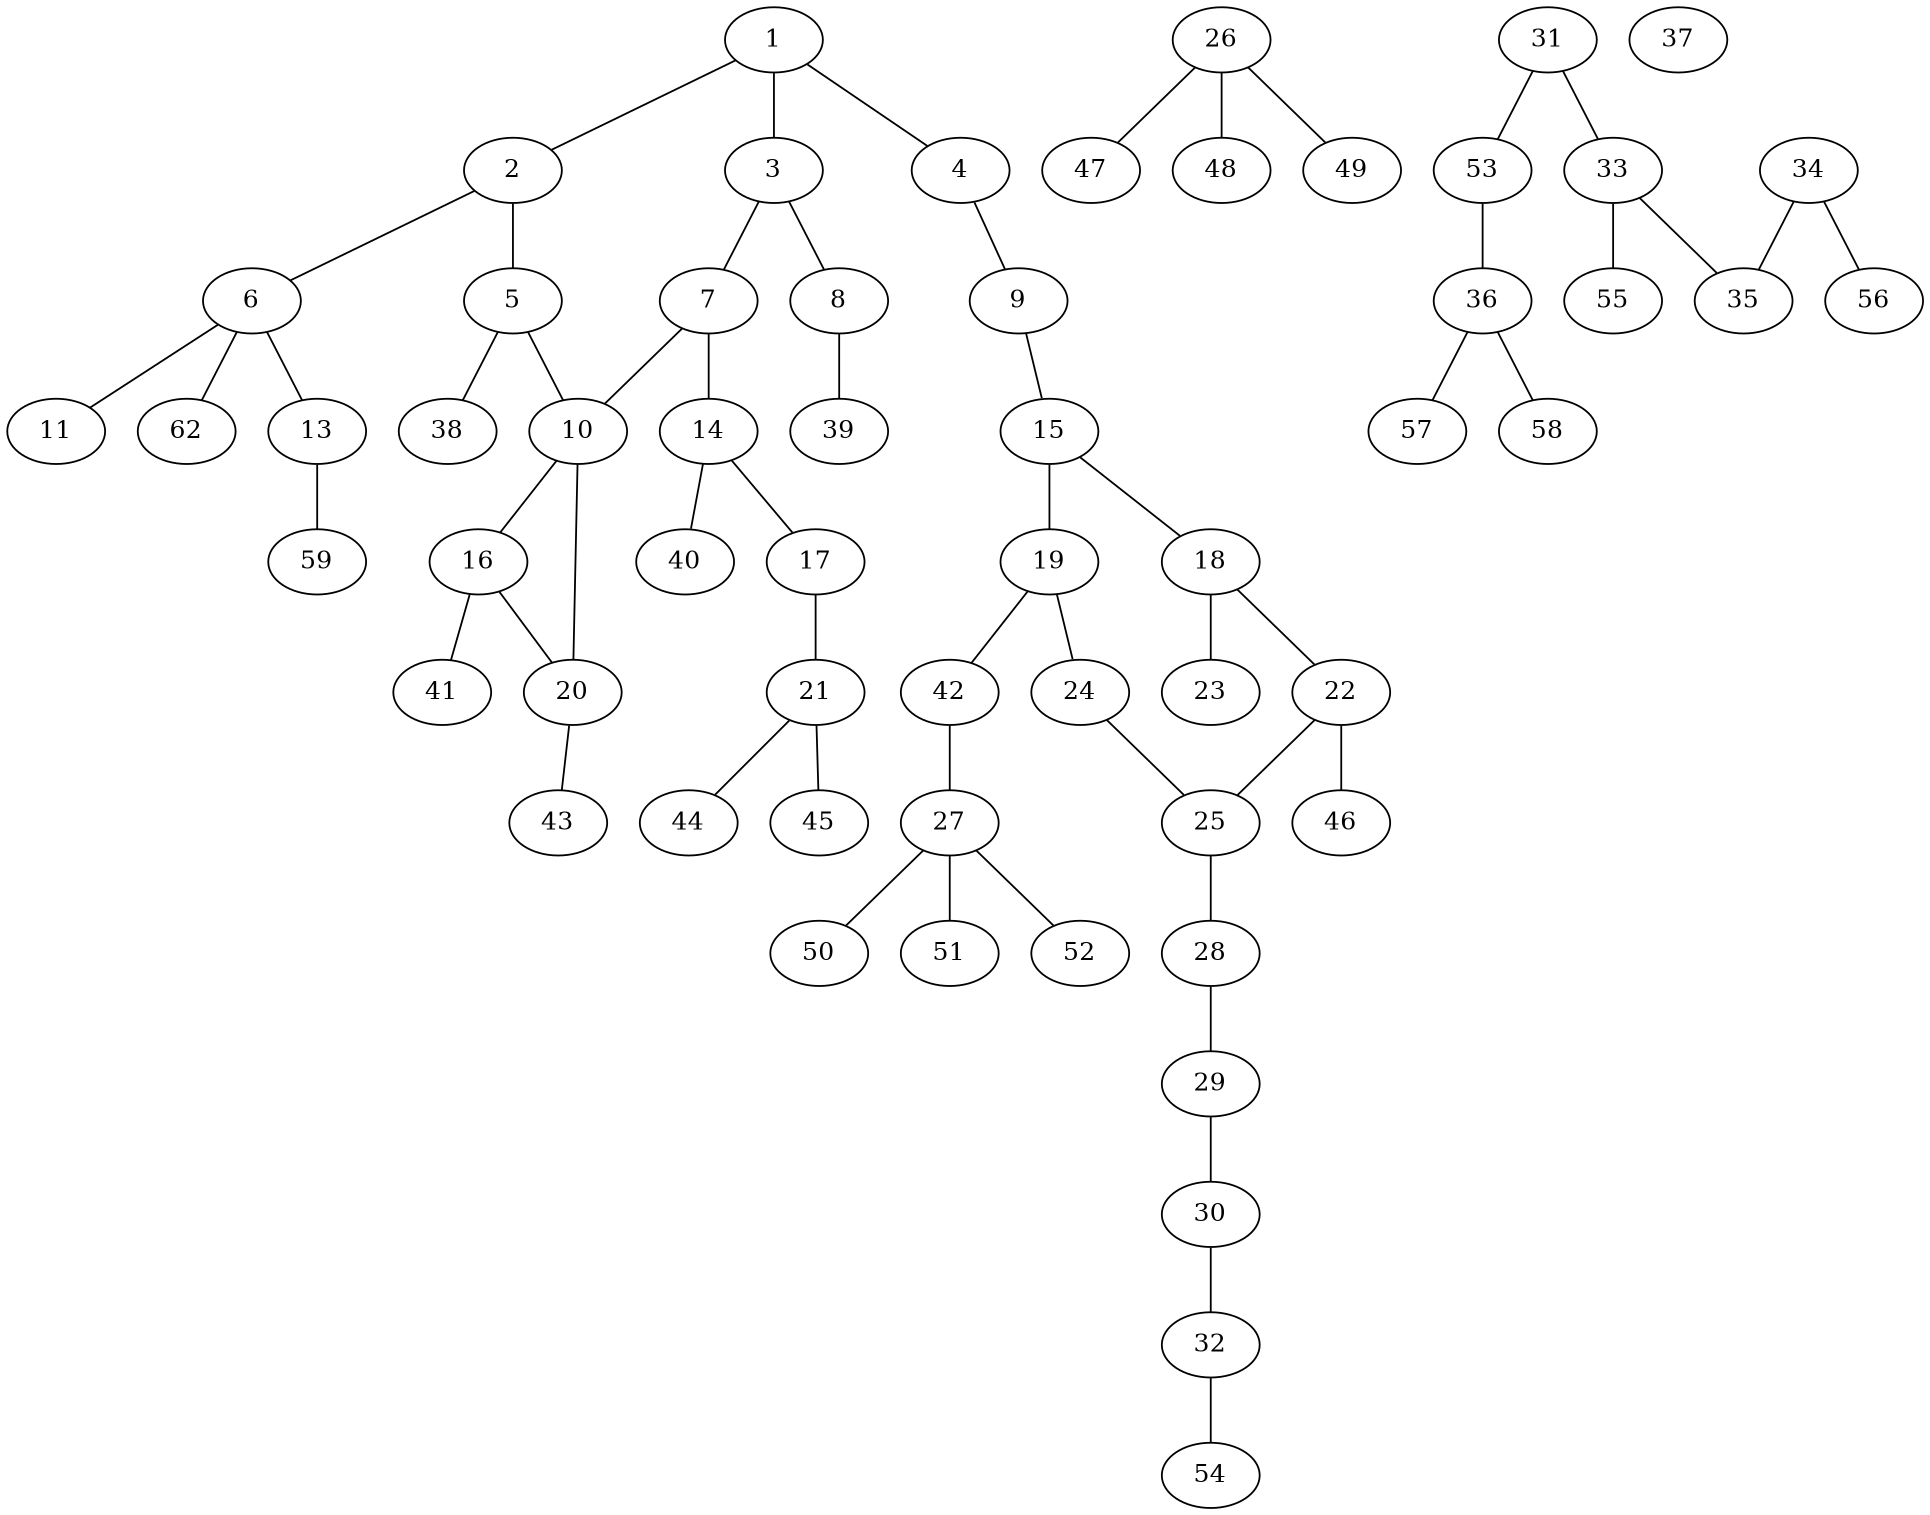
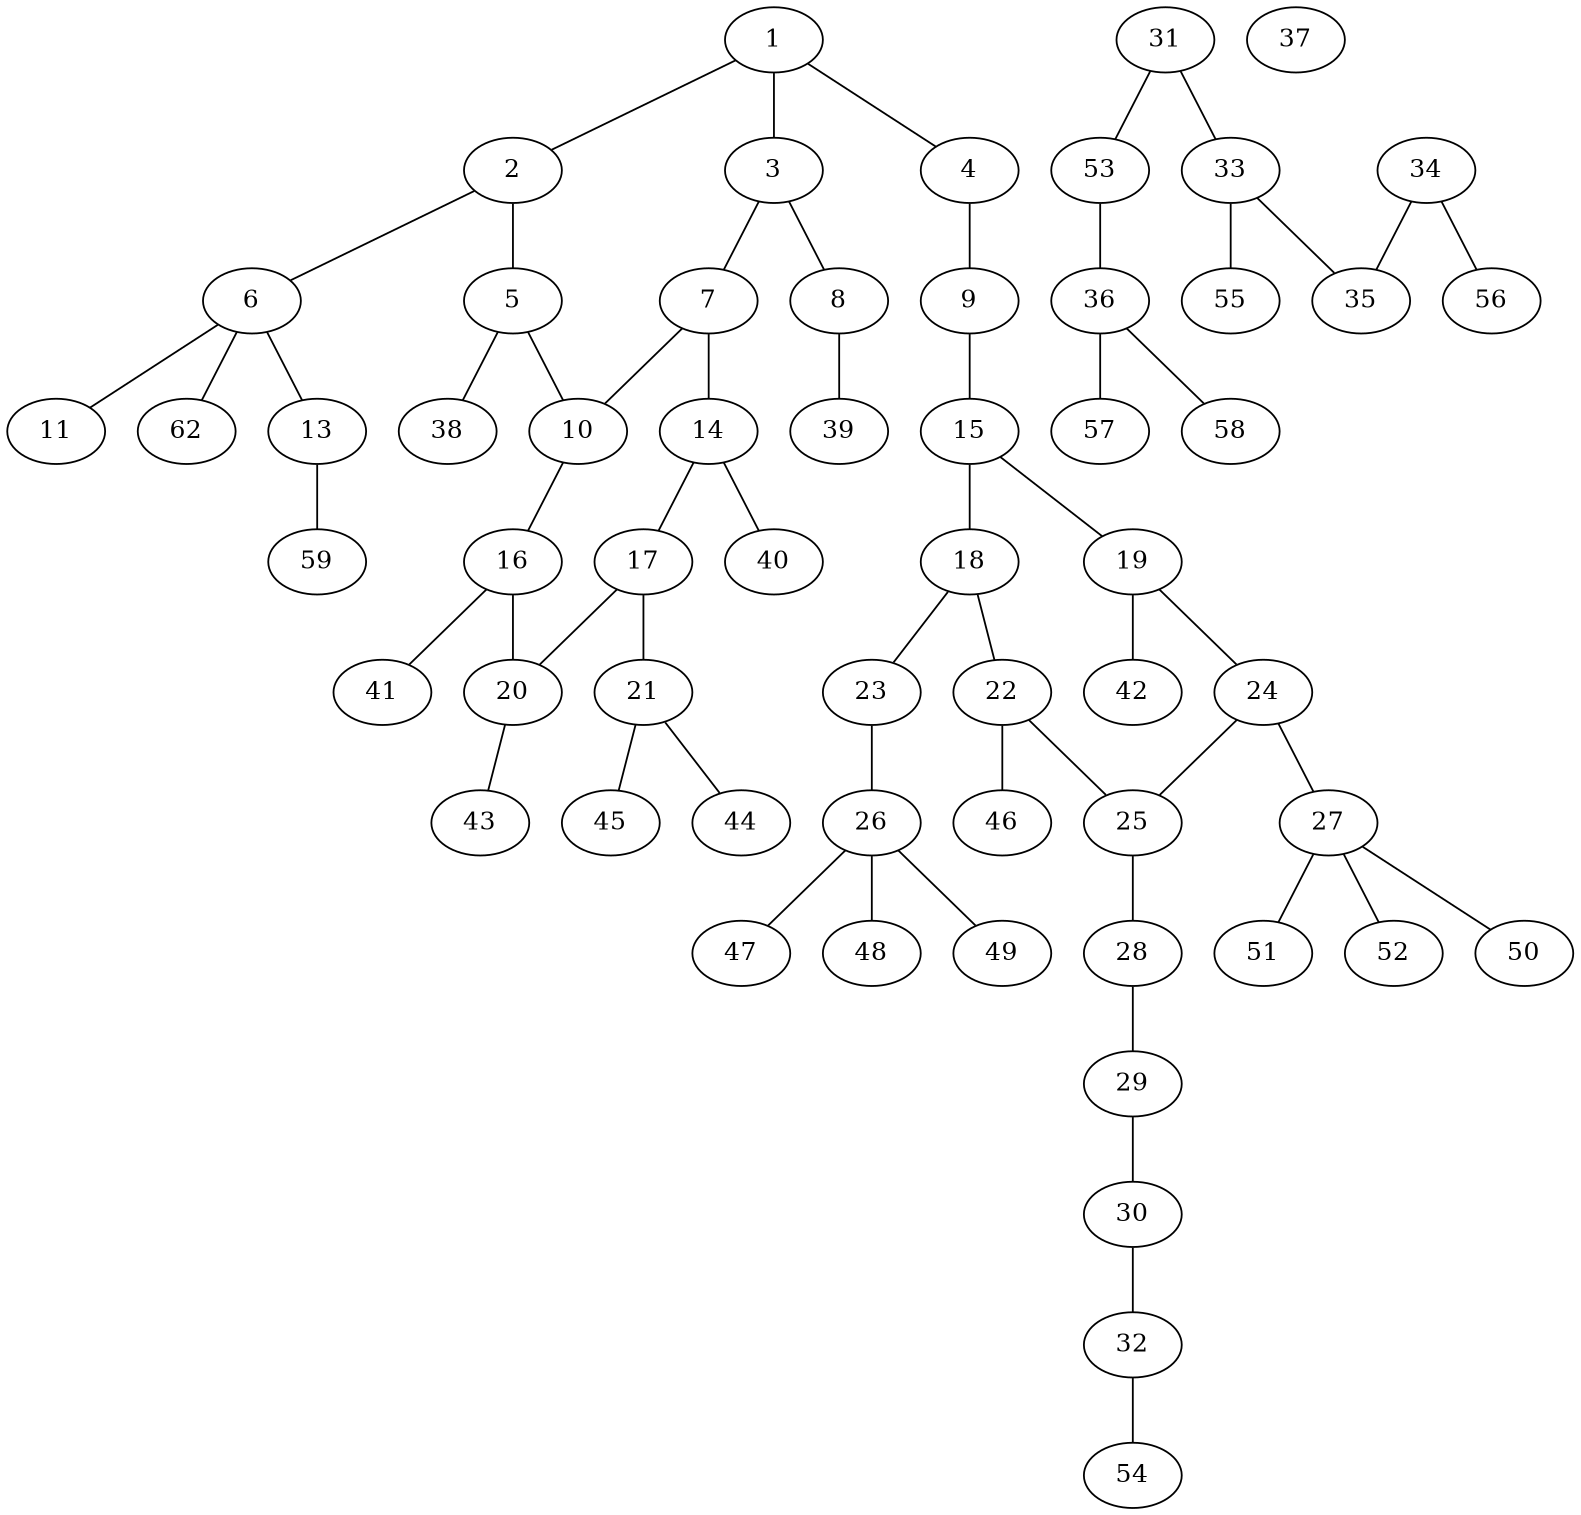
  graph {
    node [chem=C]
    edge [valence=1]
    1
    2
    3
    4 [chem=N]
    5
    6 [chem=S]
    7
    8 [chem=O]
    9 [chem=N]
    10
    38 [chem=H]
    11 [chem=O]
    n13 [chem=O label=62]
    13 [chem=O]
    14
    39 [chem=H]
    15
    16
    59 [chem=H]
    17
    40 [chem=H]
    18
    19
    20
    41 [chem=H]
    21 [chem=N]
    22
    23 [chem=O]
    24
    42 [chem=H]
    43 [chem=H]
    44 [chem=H]
    45 [chem=H]
    25
    46 [chem=H]
    26
    27
    28 [chem=N]
    47 [chem=H]
    48 [chem=H]
    49 [chem=H]
    50 [chem=H]
    51 [chem=H]
    52 [chem=H]
    29 [chem=N]
    30
    32
    31
    33
    53 [chem=H]
    54 [chem=H]
    35
    55 [chem=H]
    36 [chem=N]
    34
    56 [chem=H]
    57 [chem=H]
    58 [chem=H]
    37 [chem=Na]
    1 -- 2
    1 -- 3 [valence=2]
    1 -- 4
    2 -- 5 [valence=2]
    2 -- 6
    3 -- 7
    3 -- 8
    4 -- 9 [valence=2]
    5 -- 10
    5 -- 38
    6 -- 11 [valence=2]
    6 -- n13 [valence=2]
    6 -- 13
    7 -- 10 [valence=2]
    7 -- 14
    8 -- 39
    9 -- 15
    10 -- 16
    13 -- 59
    14 -- 17 [valence=2]
    14 -- 40
    15 -- 18
    15 -- 19 [valence=2]
    16 -- 20 [valence=2]
    16 -- 41
-   10 -- 20
+   17 -- 20
    17 -- 21
    18 -- 22 [valence=2]
    18 -- 23
    19 -- 24
    19 -- 42
    20 -- 43
    21 -- 44
    21 -- 45
    22 -- 25
    22 -- 46
+   23 -- 26
    24 -- 25 [valence=2]
-   42 -- 27
+   24 -- 27
    25 -- 28
    26 -- 47
    26 -- 48
    26 -- 49
    27 -- 50
    27 -- 51
    27 -- 52
    28 -- 29 [valence=2]
    29 -- 30
    30 -- 32
    32 -- 54
    31 -- 33
    31 -- 53
    33 -- 35 [valence=2]
    33 -- 55
    53 -- 36
    36 -- 57
    36 -- 58
    34 -- 35
    34 -- 56
  }
